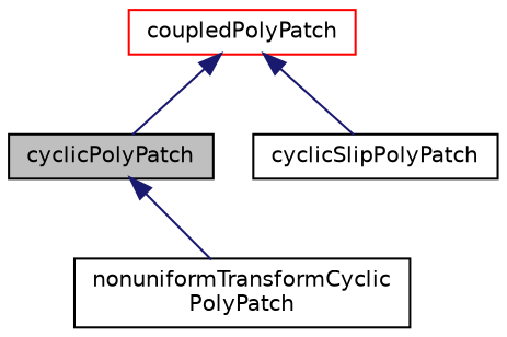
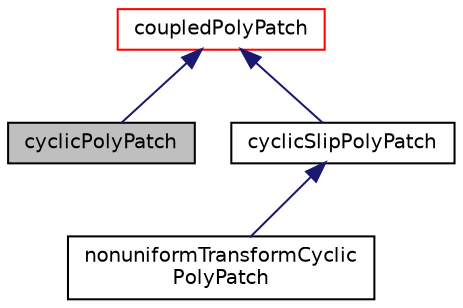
  digraph {
    node [color=black fontname=Helvetica fontsize=10 shape=record]
    edge [color=midnightblue dir=back fontname=Helvetica fontsize=10 labelfontname=Helvetica labelfontsize=10 style=solid]
    n1 [fillcolor=grey75 fontcolor=black height=0.2 label=cyclicPolyPatch style=filled width=0.4]
    n2 [height=0.2 label="nonuniformTransformCyclic\lPolyPatch" width=0.4]
    n3 [height=0.2 label=cyclicSlipPolyPatch width=0.4]
    n4 [color=red height=0.2 label=coupledPolyPatch width=0.4]
-   n1 -> n2
+   n3 -> n2
    n4 -> n1
    n4 -> n3
  }
